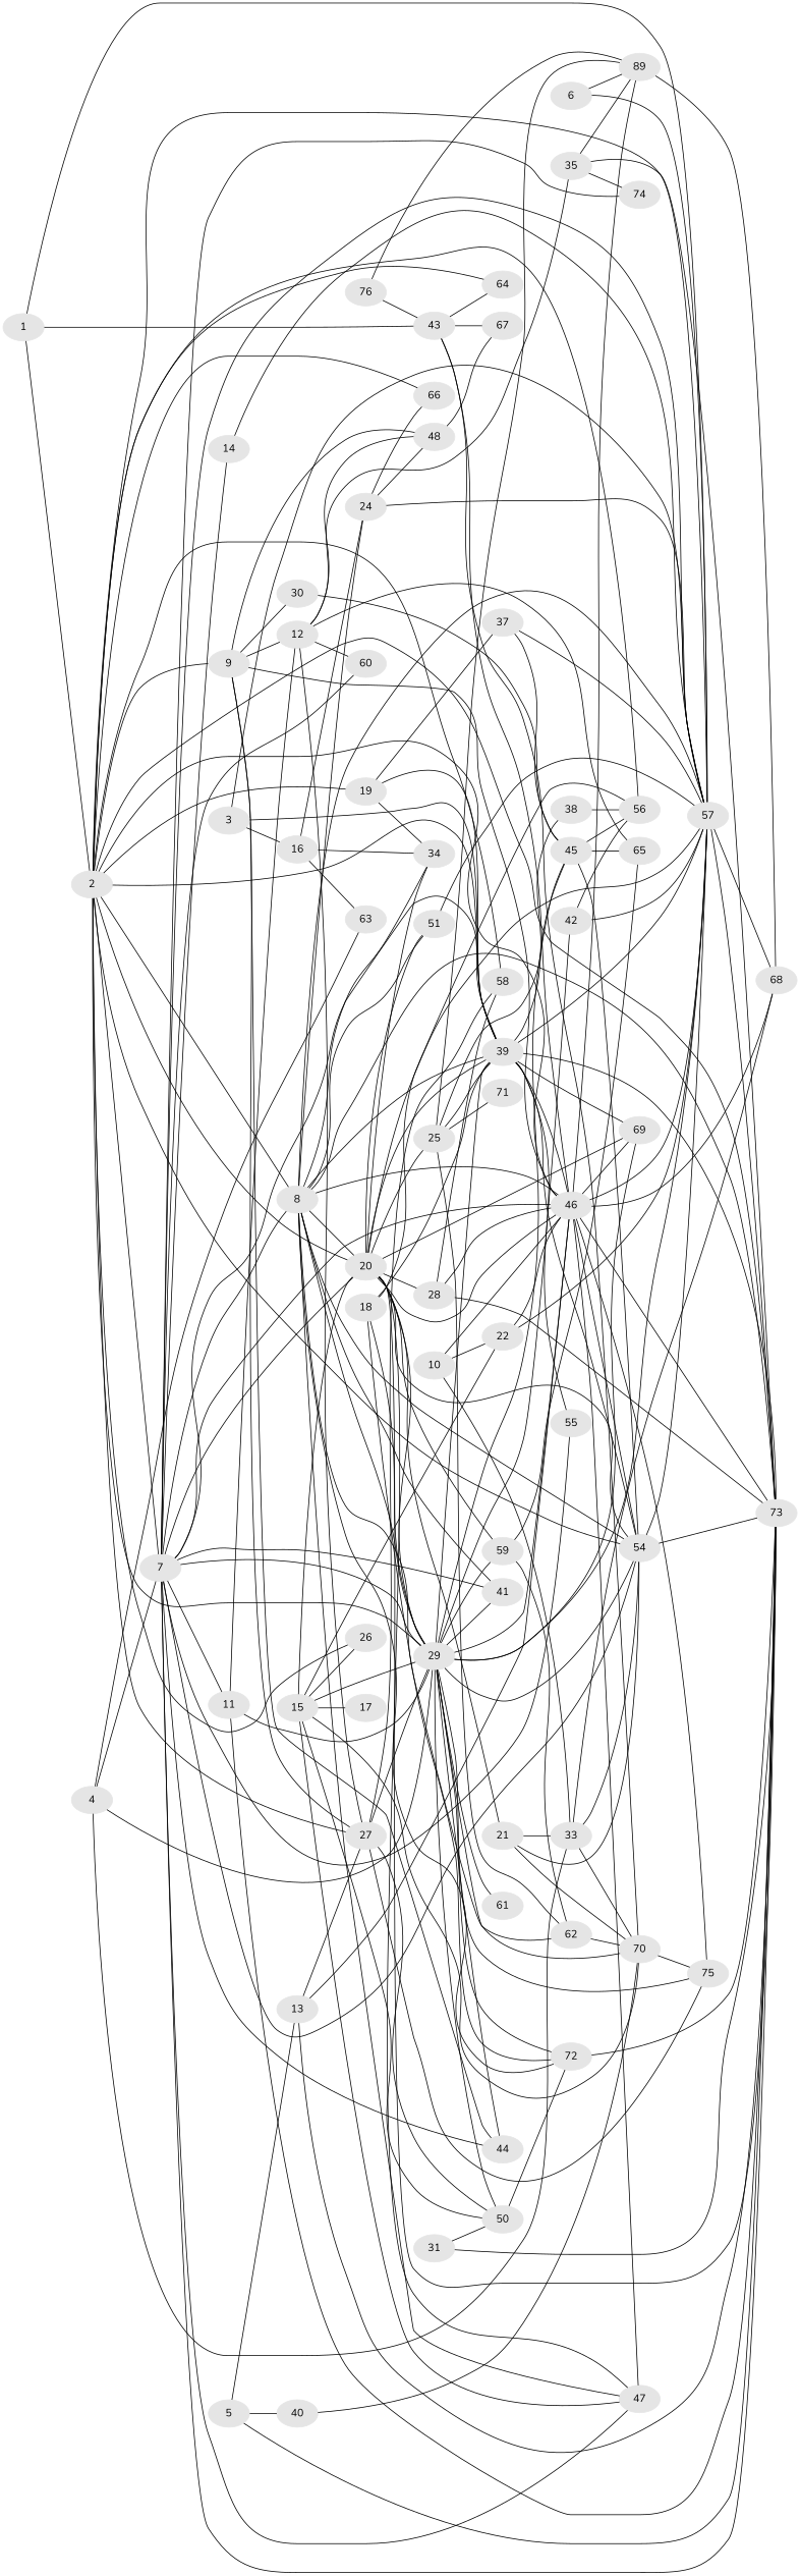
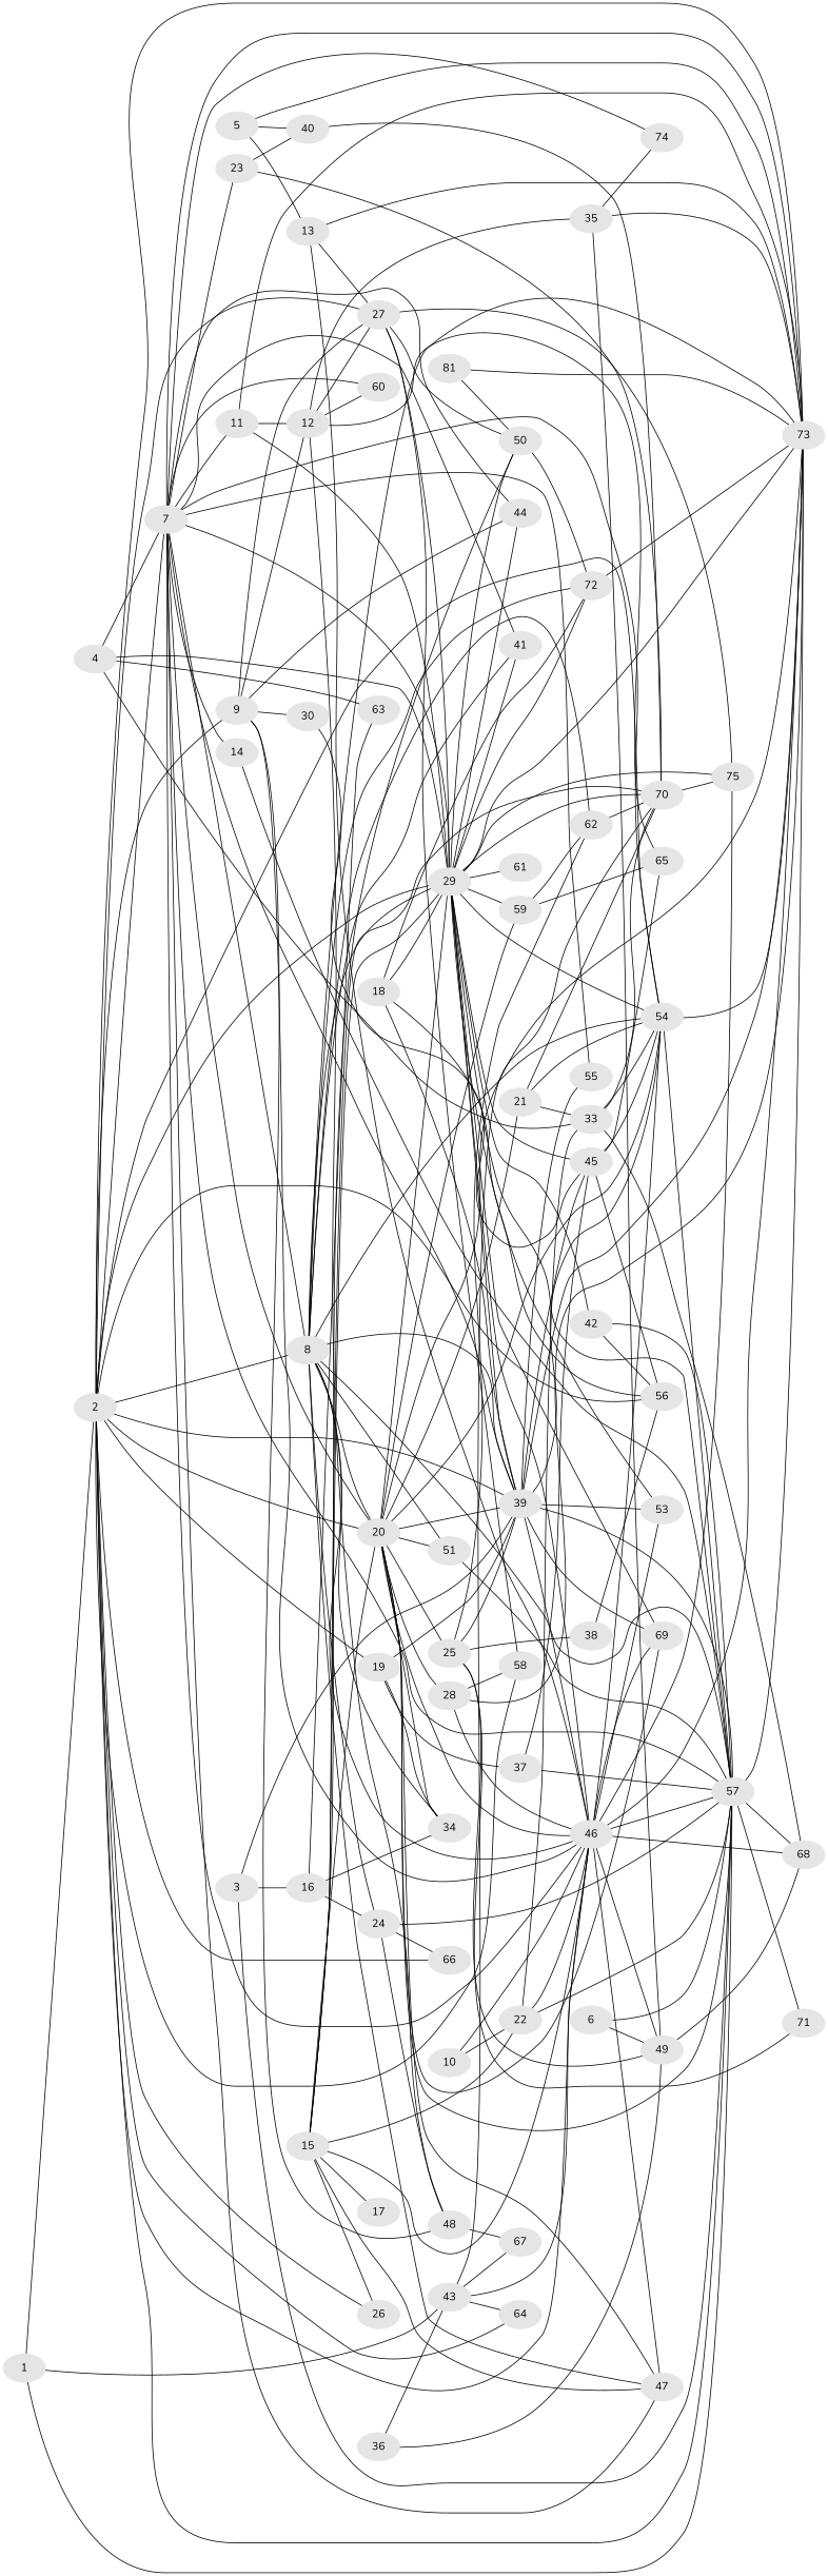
  graph {
    fontname=Nunito
    rankdir=LR
    node [color=gray90 fontname=Nunito style=filled]
    edge [fontname=Nunito weight=1.0]
    1
    2
    43
    57
    7
    8
    9
    19
    20
    26
    27
    29
    39
    46
    54
    56
    58
    64
    66
    73
    70
    67
    71
    68
    11
    14
+   23
    41
    44
    47
    55
    60
    74
    24
    34
    51
    62
    72
    12
    30
    48
    37
    21
    25
    28
    59
    69
    50
    75
    42
    45
+   53
    61
-   49 [label=89]
+   49
    3
    16
    63
    4
    33
    5
    13
    40
    6
    35
    65
    10
    22
    15
    17
    18
    38
-   31
-   36 [label=76]
+   31 [label=81]
+   36
    1 -- 2
    1 -- 43
    1 -- 57
    2 -- 57
    2 -- 7
    2 -- 8 [weight=2.0]
    2 -- 9
    2 -- 19
    2 -- 20
    2 -- 26
    2 -- 27
    2 -- 29 [weight=3.0]
    2 -- 39 [weight=2.0]
    2 -- 46
    2 -- 54 [weight=2.0]
    2 -- 56
    2 -- 58
    2 -- 64
    2 -- 66 [weight=2.0]
    2 -- 73
    43 -- 46
    43 -- 64
    43 -- 70
    43 -- 67
    57 -- 73 [weight=2.0]
+   57 -- 71
    57 -- 68
    7 -- 57 [weight=2.0]
    7 -- 8
    7 -- 20
    7 -- 29
    7 -- 39
    7 -- 46
    7 -- 54 [weight=3.0]
    7 -- 73
    7 -- 11
    7 -- 14
+   7 -- 23
    7 -- 41
    7 -- 44
    7 -- 47 [weight=2.0]
    7 -- 55 [weight=3.0]
    7 -- 60
    7 -- 74
    8 -- 57
    8 -- 20
    8 -- 29
    8 -- 39 [weight=2.0]
    8 -- 46
    8 -- 54
    8 -- 73
    8 -- 41
    8 -- 47
    8 -- 24
    8 -- 34
    8 -- 51
    8 -- 62
    8 -- 72
    9 -- 27
    9 -- 46
    9 -- 44
    9 -- 12
    9 -- 30
    9 -- 48
    19 -- 39
    19 -- 34
    19 -- 37
    20 -- 57
    20 -- 29 [weight=2.0]
    20 -- 39 [weight=2.0]
    20 -- 46 [weight=2.0]
    20 -- 54
    20 -- 73
    20 -- 47
    20 -- 34
    20 -- 51
    20 -- 21
    20 -- 25 [weight=2.0]
    20 -- 28
    20 -- 59
    20 -- 69
    27 -- 29
    27 -- 58
    27 -- 50
    27 -- 75
    29 -- 57 [weight=2.0]
    29 -- 39
    29 -- 46
    29 -- 54 [weight=2.0]
+   29 -- 73
    29 -- 70
    29 -- 41
    29 -- 44
    29 -- 72
    29 -- 59
    29 -- 69
    29 -- 50
    29 -- 75
    29 -- 42
    29 -- 45
+   29 -- 53
    29 -- 61 [weight=2.0]
    39 -- 57
    39 -- 46 [weight=2.0]
    39 -- 54
    39 -- 73
    39 -- 55
    39 -- 69
    39 -- 45
+   39 -- 53
    46 -- 57
    46 -- 54
    46 -- 73
    46 -- 68
    46 -- 47
    46 -- 69
    46 -- 75
+   46 -- 53
    46 -- 49
    54 -- 57
    54 -- 73
    70 -- 75
    11 -- 29
    11 -- 73
    11 -- 12
    14 -- 57
+   23 -- 70
+   23 -- 40
    24 -- 57
    24 -- 66
    24 -- 48
    51 -- 57
    62 -- 70
    72 -- 73
    12 -- 27
    12 -- 60
    12 -- 48
    12 -- 35
    12 -- 65
    30 -- 45
    48 -- 67
    37 -- 57 [weight=2.0]
    37 -- 45
    21 -- 54
    21 -- 70
    21 -- 33
    25 -- 39
    25 -- 71
    25 -- 62
    25 -- 49
    25 -- 38
    28 -- 46
    28 -- 58
    28 -- 73
    59 -- 62
    59 -- 65
    50 -- 72
    42 -- 57 [weight=2.0]
    42 -- 56
    45 -- 54
    45 -- 56
    45 -- 65
    49 -- 68
    3 -- 57
    3 -- 39
    3 -- 16
    16 -- 24
    16 -- 34
    16 -- 63
    4 -- 7
    4 -- 29
    4 -- 63
    4 -- 33
    33 -- 54
    33 -- 70
    33 -- 68
    5 -- 73
    5 -- 13
    5 -- 40
    13 -- 27
    13 -- 46
    13 -- 73
    40 -- 70
    6 -- 57
    6 -- 49
    35 -- 73 [weight=2.0]
    35 -- 74
    35 -- 49
    10 -- 46
-   10 -- 33
+   22 -- 33
    10 -- 22
    22 -- 57
    22 -- 46
    15 -- 20
    15 -- 26
    15 -- 29
+   15 -- 46
    15 -- 70
    15 -- 47
    15 -- 50
    15 -- 22
    15 -- 17
    18 -- 29
    18 -- 39
    18 -- 56
    18 -- 72
    38 -- 56
    31 -- 73
    31 -- 50
    36 -- 43
    36 -- 49
  }
